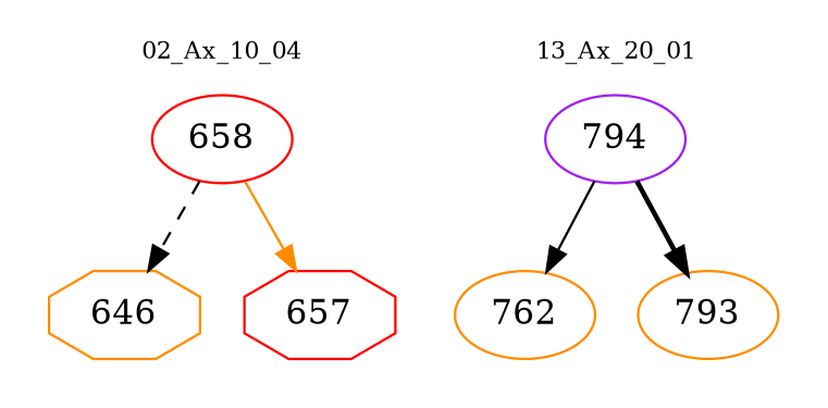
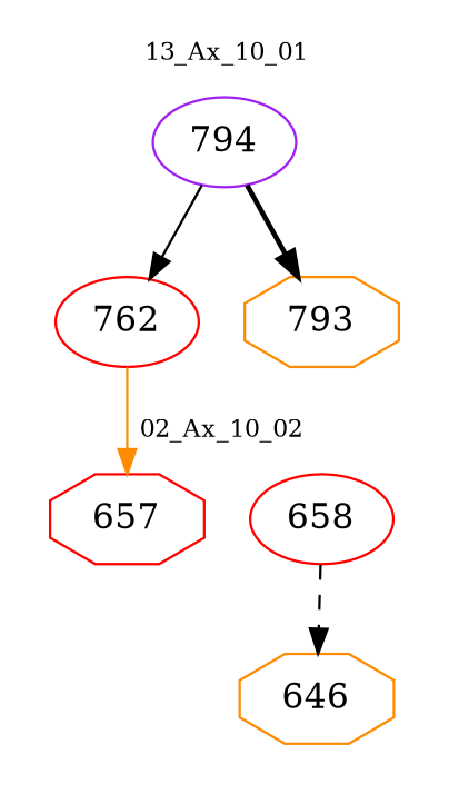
  digraph {
    node [color=darkorange shape=ellipse]
    edge [color=black style=solid]
    n1 [color=red label=658]
    n2 [label=646 shape=octagon]
    n3 [color=red label=657 shape=octagon]
    n4 [color=purple label=794]
-   n5 [label=762]
-   n6 [label=793]
+   n5 [color=red label=762]
+   n6 [label=793 shape=octagon]
    subgraph cluster_1 {
      color=white
      fontsize=10
-     label="02_Ax_10_04"
+     label="02_Ax_10_02"
      n1
      n2
      n3
    }
    subgraph cluster_2 {
      color=white
      fontsize=10
-     label="13_Ax_20_01"
+     label="13_Ax_10_01"
      n4
      n5
      n6
    }
    n1 -> n2 [style=dashed]
-   n1 -> n3 [color=darkorange]
+   n5 -> n3 [color=darkorange]
    n4 -> n5
    n4 -> n6 [style=bold]
  }
